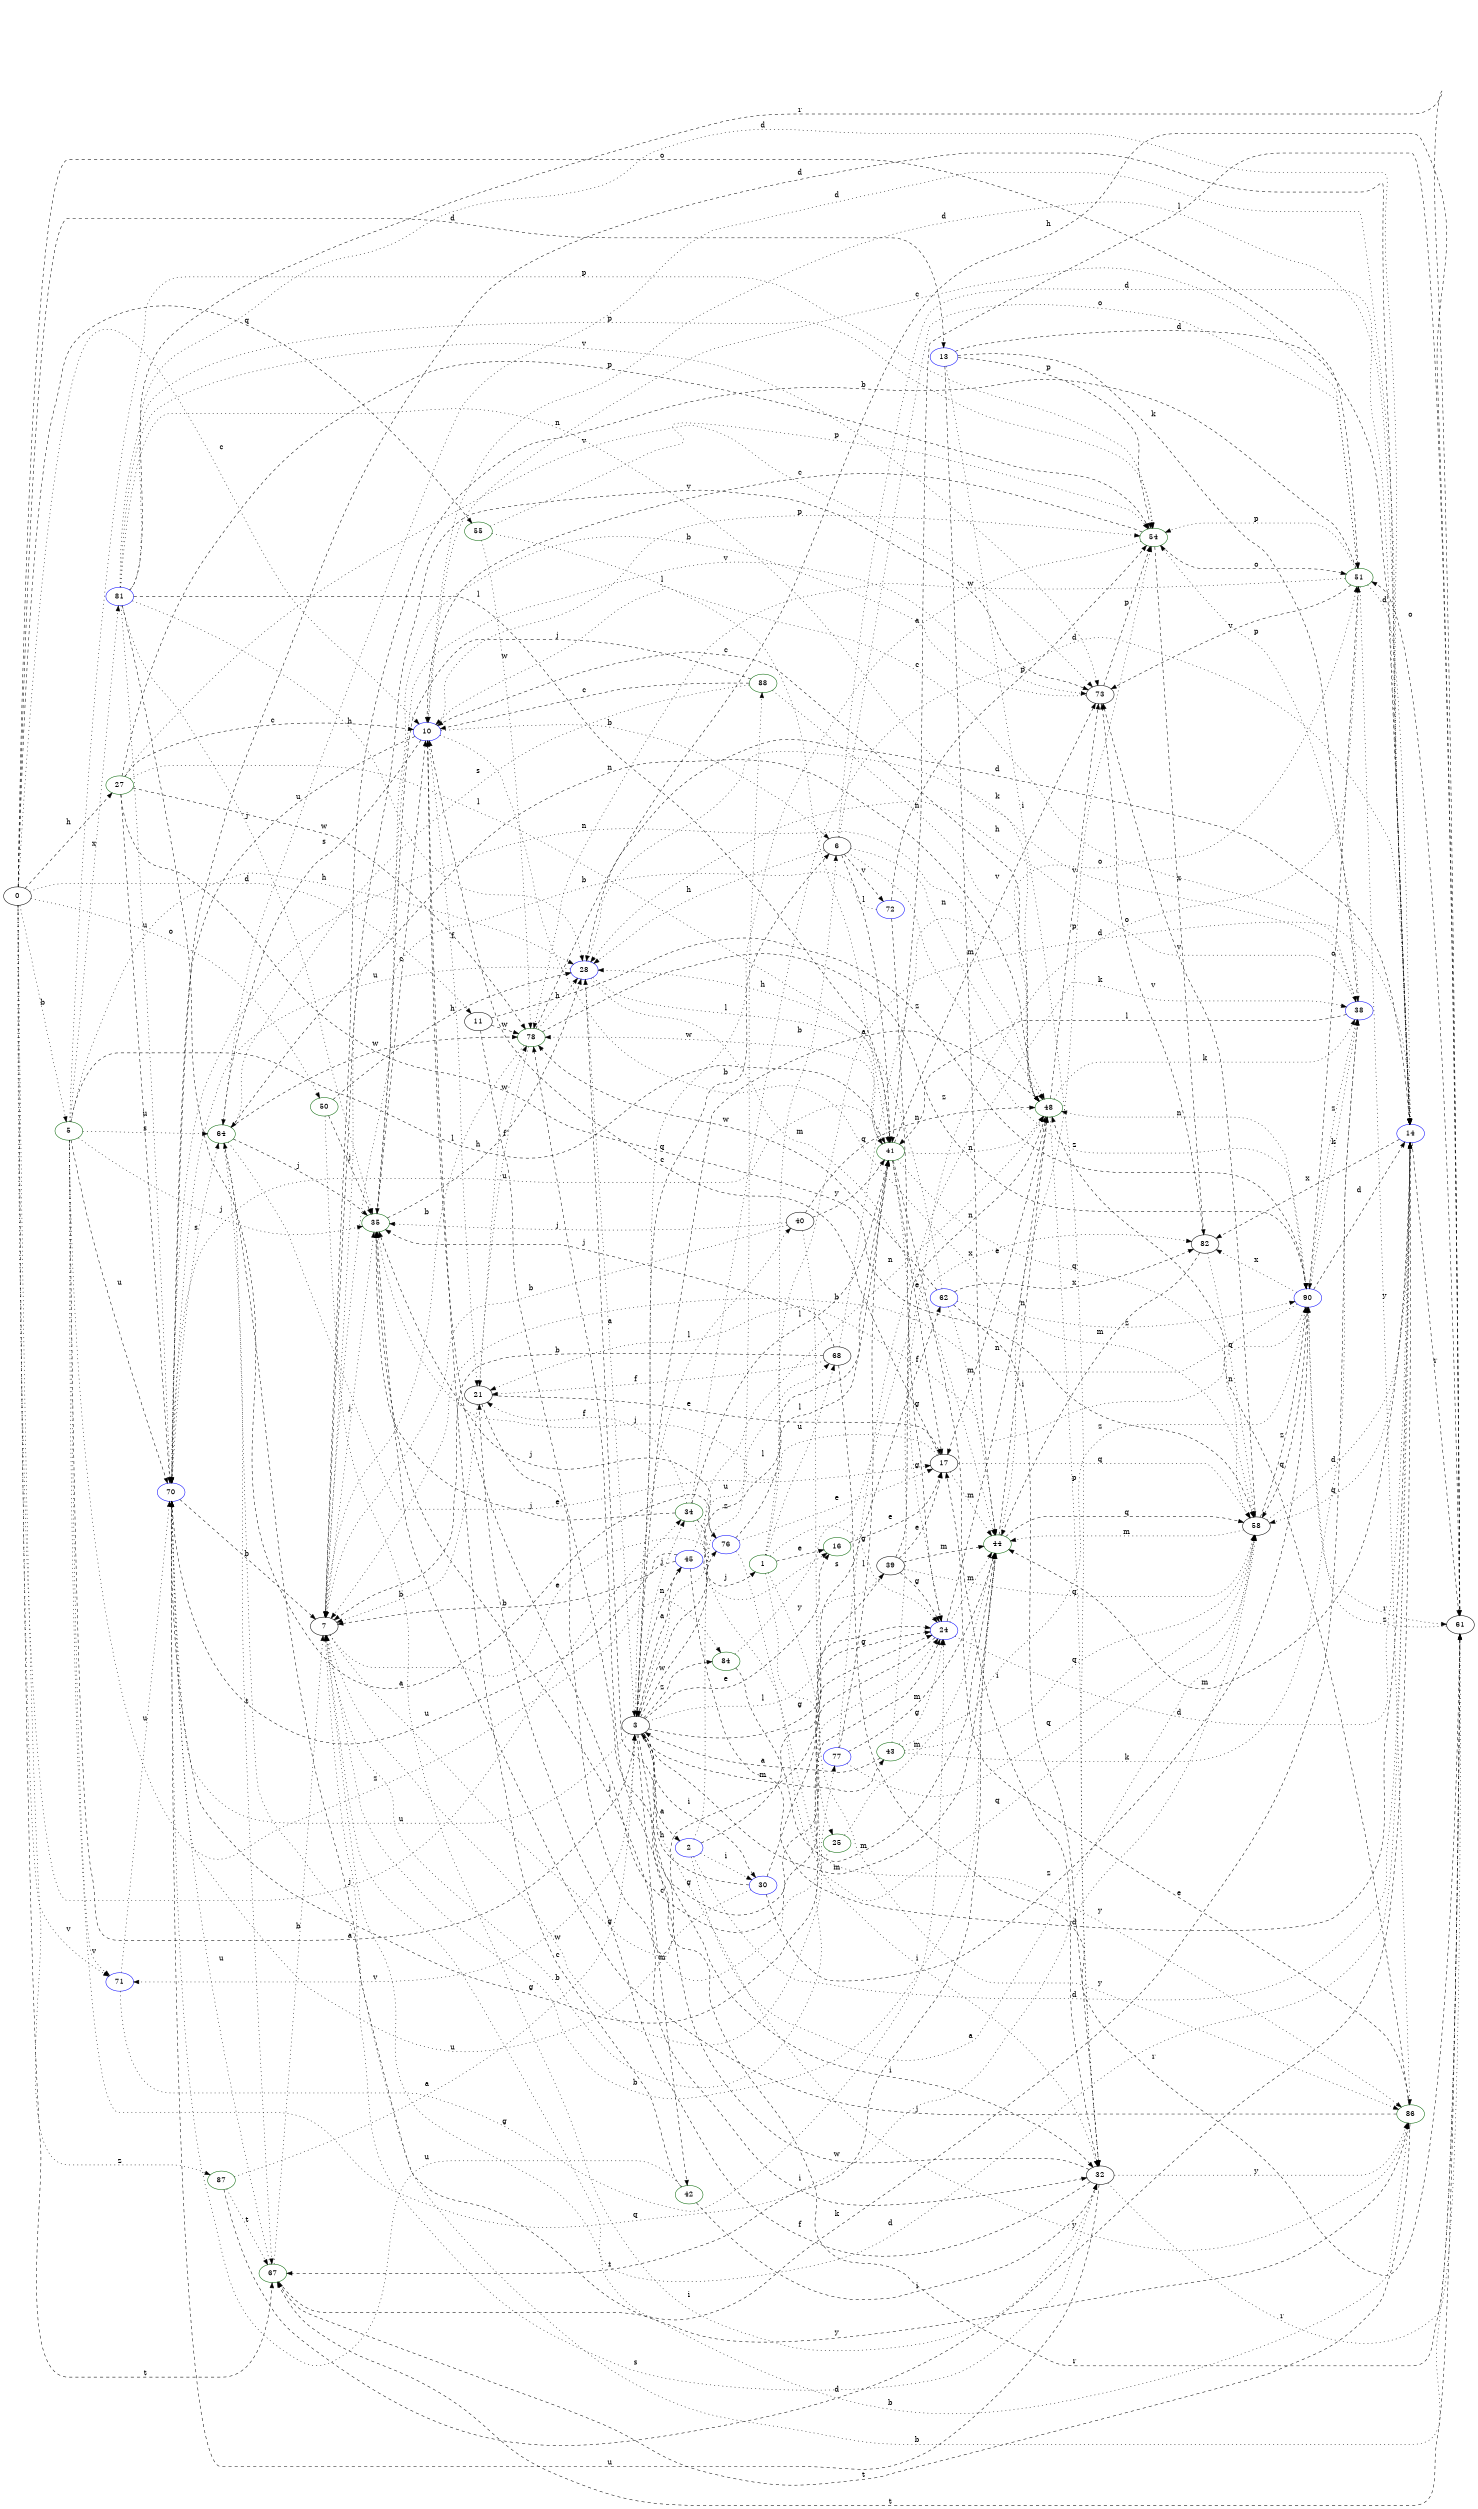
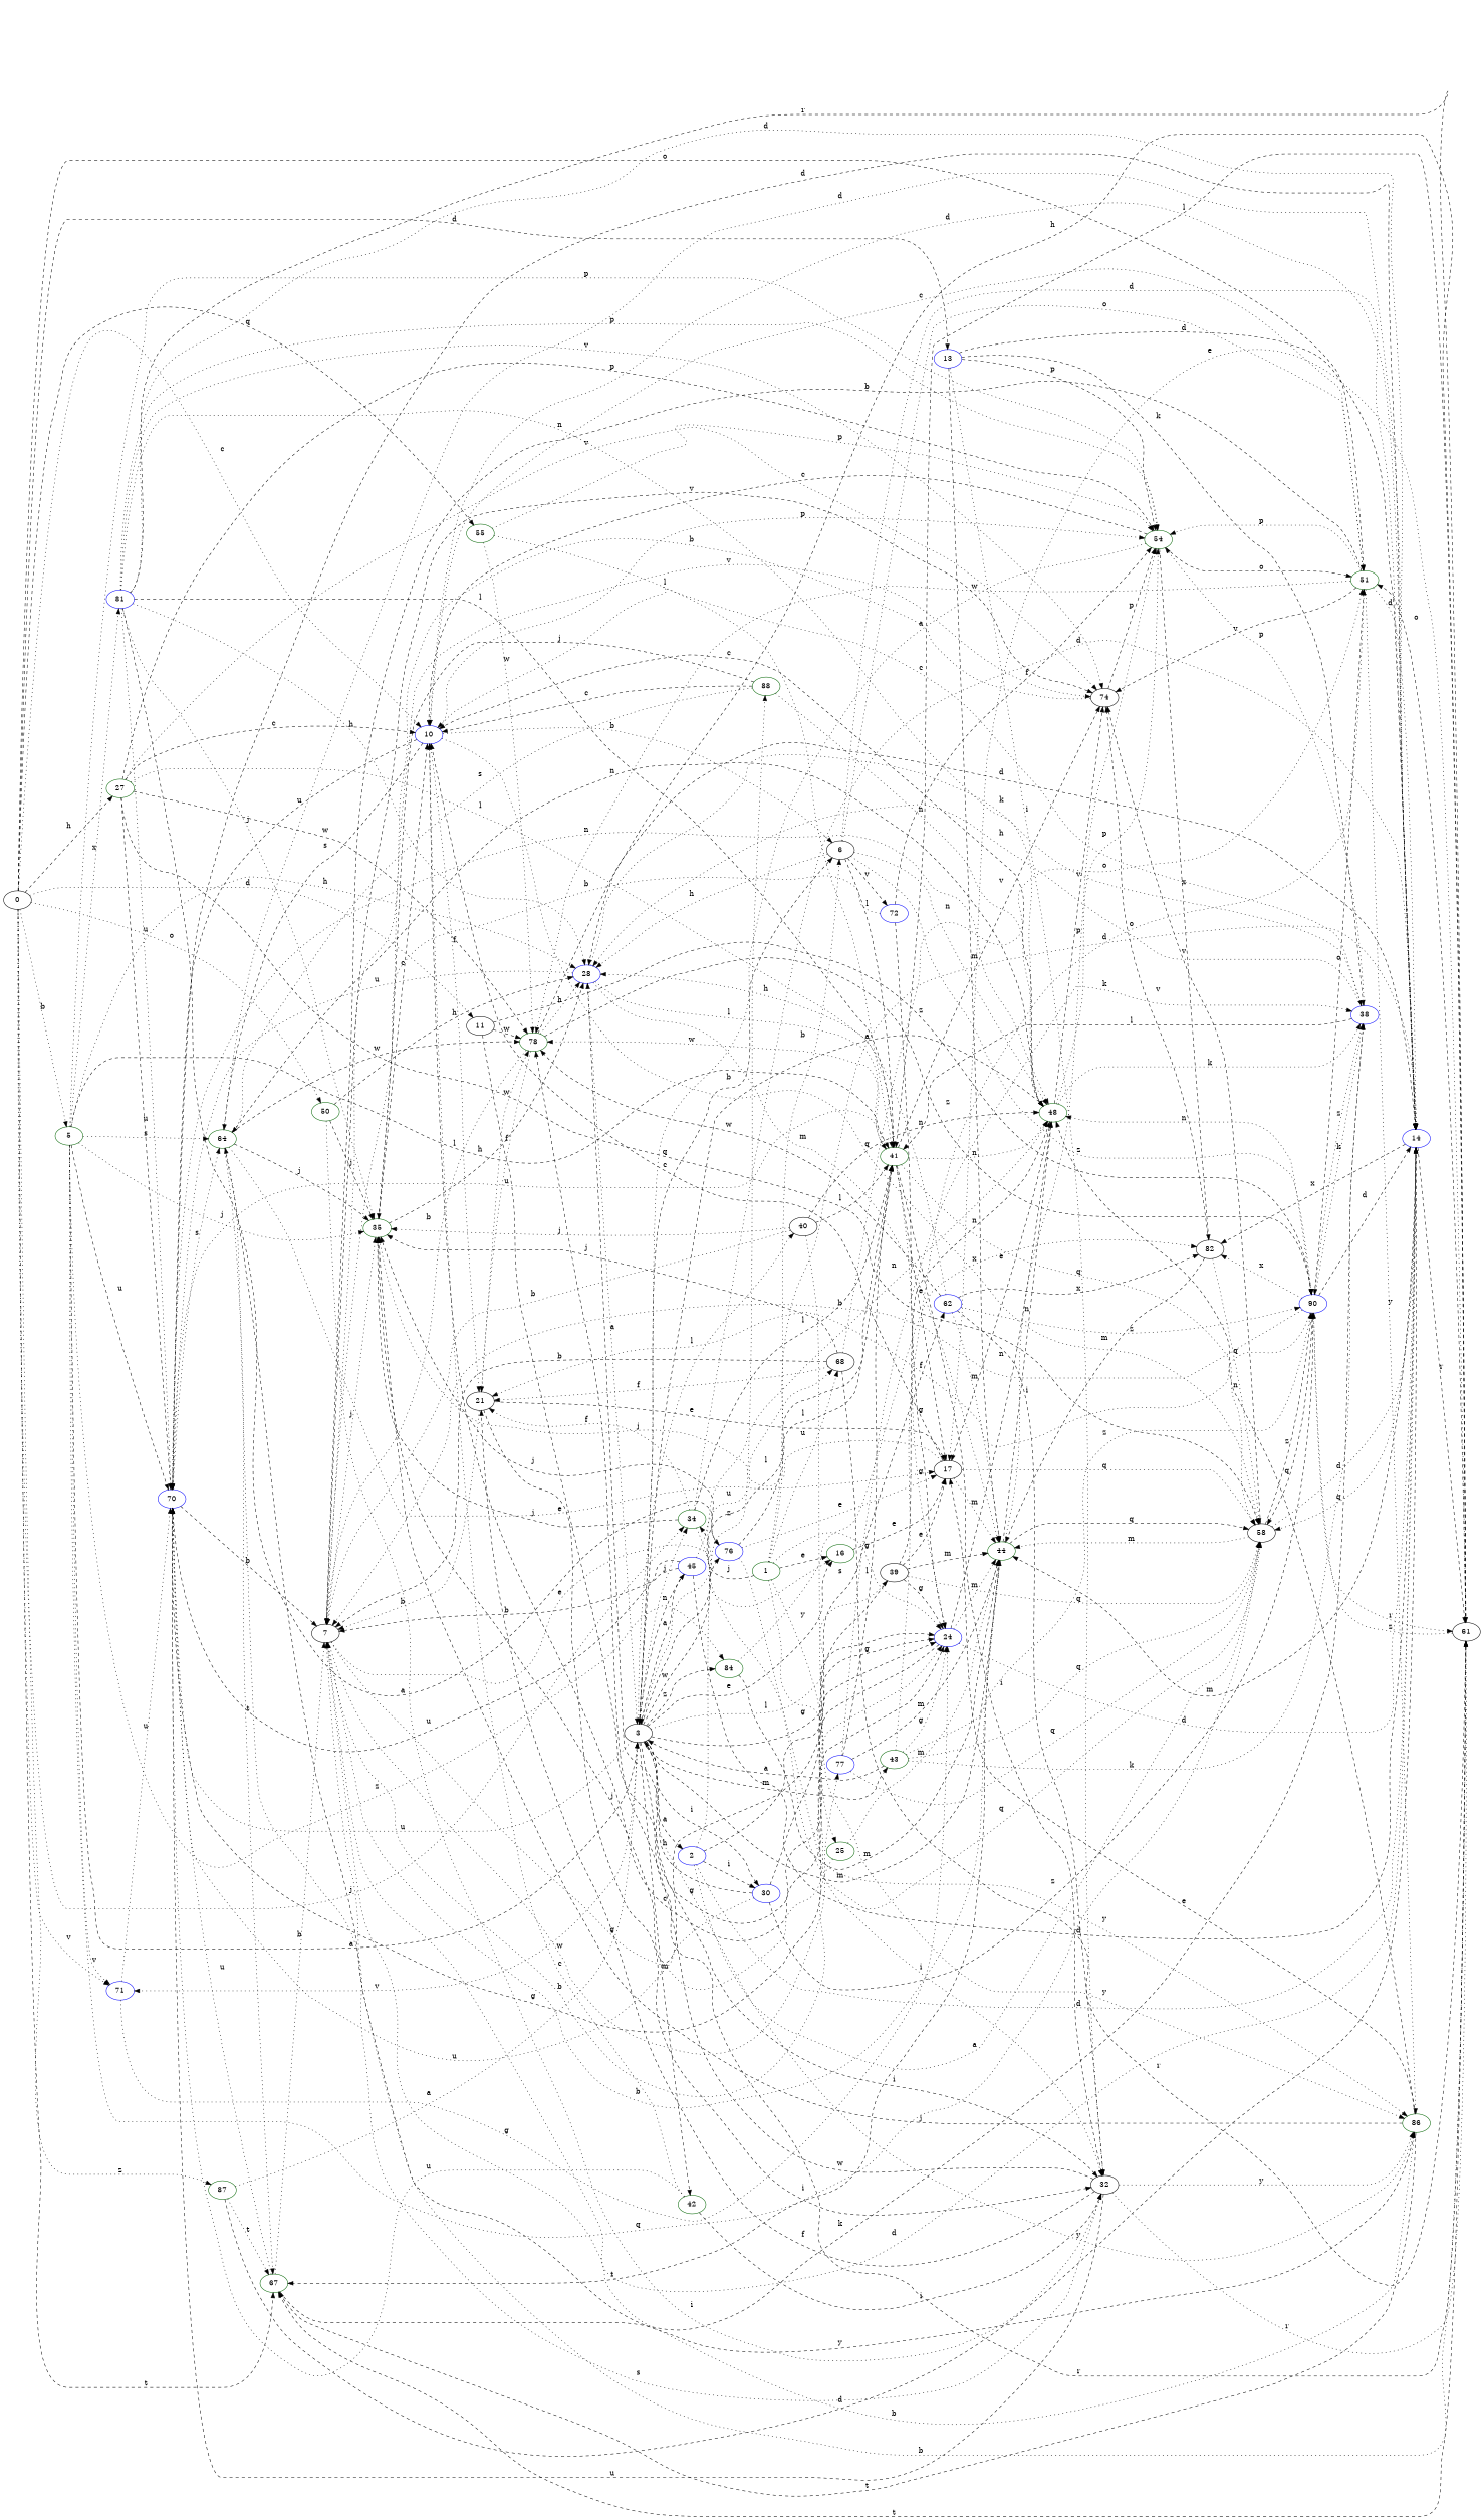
  strict digraph {
    rankdir=LR
    node [color=darkgreen]
    edge [style=dotted]
    0 [color=black]
    5
    10 [color=blue]
    11 [color=black]
    13 [color=blue]
    27
    34
    50
    51
    55
    67
    71 [color=blue]
    87
    3 [color=black]
    41
    70 [color=blue]
    n17 [label=84]
    28 [color=blue]
    35
    54
    58 [color=black]
    64
    81 [color=blue]
    6 [color=black]
    14 [color=blue]
    21 [color=black]
    24 [color=blue]
    90 [color=blue]
    78
    32 [color=black]
    44
    38 [color=blue]
-   74 [color=black label=73]
+   74 [color=black]
    86
    7 [color=black]
    1
    16
    68 [color=black]
    n39 [label=25]
    48
    72 [color=blue]
    61 [color=black]
    82 [color=black]
    17 [color=black]
    2 [color=blue]
    30 [color=blue]
    62 [color=blue]
    88
    39 [color=black]
    40 [color=black]
    42
    43
    45 [color=blue]
    76 [color=blue]
    77 [color=blue]
    0 -> 5 [label=b]
    0 -> 10 [label=c]
    0 -> 11 [label=d]
    0 -> 13 [label=d style=dashed]
    0 -> 27 [label=h style=dashed]
    0 -> 34 [label=j]
    0 -> 50 [label=o]
    0 -> 51 [label=o style=dashed]
    0 -> 55 [label=q style=dashed]
    0 -> 67 [label=t style=dashed]
    0 -> 71 [label=v]
    0 -> 87 [label=z]
    5 -> 71 [label=v]
    5 -> 3 [label=a style=dashed]
    5 -> 41 [label=l style=dashed]
    5 -> 70 [label=u style=dashed]
    5 -> n17 [label=z]
    5 -> 28 [label=h]
    5 -> 35 [label=j]
    5 -> 54 [label=p]
    5 -> 58 [label=q]
    5 -> 64 [label=s]
    5 -> 81 [label=x]
    10 -> 70 [label=u style=dashed]
    10 -> 54 [label=p]
    10 -> 58 [label=q]
    10 -> 64 [label=s style=dashed]
    10 -> 6 [label=b]
    10 -> 14 [label=d]
    10 -> 21 [label=f]
    11 -> 24 [label=g style=dashed]
    11 -> 90 [label=z style=dashed]
    11 -> 78 [label=w style=dashed]
    13 -> 54 [label=p style=dashed]
    13 -> 14 [label=d style=dashed]
    13 -> 32 [label=i]
    13 -> 44 [label=m style=dashed]
    13 -> 38 [label=k style=dashed]
    27 -> 10 [label=c style=dashed]
    27 -> 41 [label=l]
    27 -> 70 [label=u style=dashed]
    27 -> 54 [label=p style=dashed]
    27 -> 58 [label=q style=dashed]
    27 -> 78 [label=w style=dashed]
    27 -> 74 [label=v]
    34 -> 41 [label=l style=dashed]
    34 -> 35 [label=j style=dashed]
    34 -> 58 [label=q]
    34 -> 14 [label=d]
    34 -> 21 [label=f]
    50 -> 28 [label=h style=dashed]
    50 -> 35 [label=j style=dashed]
    50 -> 32 [label=i]
    51 -> 10 [label=c]
    51 -> 54 [label=p]
    51 -> 14 [label=d]
    51 -> 78 [label=w]
    51 -> 74 [label=v style=dashed]
    51 -> 86 [label=y]
    51 -> 7 [label=b style=dashed]
    55 -> 41 [label=l]
    55 -> 54 [label=p]
    55 -> 78 [label=w]
    67 -> 70 [label=u]
    67 -> 38 [label=k style=dashed]
    67 -> 7 [label=b]
    71 -> 70 [label=u]
    71 -> 24 [label=g]
    87 -> 67 [label=t]
    87 -> 3 [label=a]
    87 -> 14 [label=d style=dashed]
    3 -> 34 [label=j]
    3 -> 71 [label=v]
    3 -> 41 [label=l style=dashed]
    3 -> 70 [label=u]
    3 -> n17 [label=z style=dashed]
    3 -> 6 [label=b style=dashed]
    3 -> 24 [label=g style=dashed]
    3 -> 32 [label=i style=dashed]
    3 -> 44 [label=m style=dashed]
    3 -> 16 [label=e style=dashed]
    3 -> 68 [label=u]
    3 -> 61 [label=r style=dashed]
    3 -> 2 [label=a style=dashed]
    3 -> 30 [label=i style=dashed]
    3 -> 39 [label=l]
    3 -> 40 [label=l]
    3 -> 42 [label=m style=dashed]
    3 -> 43 [label=m style=dashed]
    3 -> 45 [label=n style=dashed]
    3 -> 76 [label=w style=dashed]
    41 -> 70 [label=u]
    41 -> 58 [label=q]
    41 -> 24 [label=g]
    41 -> 78 [label=w]
    41 -> 32 [label=i style=dashed]
    41 -> 74 [label=v style=dashed]
    41 -> 48 [label=n]
    41 -> 17 [label=e style=dashed]
    70 -> 64 [label=s]
    70 -> 14 [label=d style=dashed]
    70 -> 24 [label=g style=dashed]
    70 -> 7 [label=b style=dashed]
    70 -> 48 [label=n]
    n17 -> 44 [label=m style=dashed]
    n17 -> 82 [label=x]
    28 -> 3 [label=a]
    28 -> 41 [label=l]
    28 -> 70 [label=u]
    28 -> 44 [label=m]
    28 -> 38 [label=k]
    35 -> 10 [label=c style=dashed]
    35 -> 28 [label=h style=dashed]
    35 -> 74 [label=v]
    54 -> 10 [label=c style=dashed]
    54 -> 51 [label=o style=dashed]
    54 -> 3 [label=a]
    54 -> 82 [label=x style=dashed]
    58 -> 3 [label=a]
    58 -> 14 [label=d]
    58 -> 90 [label=z style=dashed]
    58 -> 44 [label=m]
    58 -> 74 [label=v style=dashed]
    64 -> 67 [label=t]
    64 -> 35 [label=j style=dashed]
    64 -> 14 [label=d]
    64 -> 78 [label=w style=dashed]
    64 -> 86 [label=y style=dashed]
    64 -> 48 [label=n style=dashed]
    64 -> 17 [label=e]
    81 -> 41 [label=l style=dashed]
    81 -> 70 [label=u]
    81 -> 28 [label=h]
    81 -> 35 [label=j]
    81 -> 54 [label=p]
    81 -> 14 [label=d]
    81 -> 74 [label=v]
    81 -> 48 [label=n]
    81 -> 61 [label=r style=dashed]
    81 -> 76 [label=a style=dashed]
    6 -> 51 [label=o]
    6 -> 41 [label=l style=dashed]
    6 -> 28 [label=h]
    6 -> 14 [label=d]
    6 -> 90 [label=z]
    6 -> 48 [label=n]
    6 -> 72 [label=v style=dashed]
    14 -> 58 [label=q]
    14 -> 44 [label=m style=dashed]
    14 -> 61 [label=r style=dashed]
    14 -> 82 [label=x style=dashed]
    21 -> 78 [label=w]
    21 -> 32 [label=i style=dashed]
    21 -> 7 [label=b]
    21 -> 17 [label=e style=dashed]
    24 -> 10 [label=c style=dashed]
    24 -> 14 [label=d]
    24 -> 44 [label=m]
    24 -> 48 [label=n style=dashed]
    90 -> 51 [label=o style=dashed]
    90 -> 58 [label=q style=dashed]
    90 -> 14 [label=d style=dashed]
    90 -> 21 [label=f]
    90 -> 38 [label=k]
    90 -> 7 [label=b]
    90 -> 48 [label=n]
    90 -> 61 [label=r]
    90 -> 82 [label=x]
    78 -> 28 [label=h]
    78 -> 14 [label=d style=dashed]
    78 -> 21 [label=f]
    78 -> 90 [label=z style=dashed]
    78 -> 7 [label=b]
    32 -> 70 [label=u style=dashed]
    32 -> 64 [label=s]
    32 -> 21 [label=f style=dashed]
    32 -> 78 [label=w style=dashed]
    32 -> 86 [label=y]
    32 -> 61 [label=r]
    44 -> 67 [label=t style=dashed]
    44 -> 54 [label=p]
    44 -> 58 [label=q style=dashed]
    44 -> 7 [label=b]
    44 -> 48 [label=n style=dashed]
    38 -> 10 [label=c]
    38 -> 41 [label=l style=dashed]
    38 -> 28 [label=h]
    38 -> 54 [label=p]
    38 -> 90 [label=z]
    74 -> 54 [label=p style=dashed]
    74 -> 7 [label=b]
    86 -> 67 [label=t style=dashed]
    86 -> 35 [label=j style=dashed]
    86 -> 7 [label=b]
    86 -> 48 [label=n style=dashed]
    86 -> 17 [label=e style=dashed]
    7 -> 35 [label=j]
    7 -> 14 [label=d]
    7 -> 24 [label=g]
    7 -> 74 [label=v style=dashed]
    7 -> 16 [label=e]
    7 -> 77 [label=w]
-   34 -> 1 [label=j style=dashed]
+   1 -> 34 [label=j style=dashed]
    1 -> 6 [label=b]
    1 -> 14 [label=d]
    1 -> 24 [label=g]
    1 -> 86 [label=y]
    1 -> 16 [label=e style=dashed]
    1 -> 68 [label=u]
    1 -> n39 [label=y]
    16 -> 17 [label=e style=dashed]
    68 -> 51 [label=o]
    68 -> 35 [label=j style=dashed]
    68 -> 21 [label=f]
    68 -> 7 [label=b style=dashed]
    68 -> 61 [label=r style=dashed]
    n39 -> 44 [label=m]
    n39 -> 7 [label=b]
    48 -> 10 [label=c style=dashed]
    48 -> 3 [label=a style=dashed]
-   48 -> 32 [label=p]
+   48 -> 54 [label=p]
    48 -> 38 [label=k]
    48 -> 74 [label=v style=dashed]
    48 -> 17 [label=e style=dashed]
-   72 -> 54 [label=p style=dashed]
+   72 -> 54 [label=f style=dashed]
    72 -> 24 [label=g style=dashed]
    72 -> 7 [label=b]
    61 -> 51 [label=o style=dashed]
    61 -> 67 [label=t style=dashed]
    61 -> 41 [label=l style=dashed]
    61 -> 28 [label=h style=dashed]
    61 -> 90 [label=z]
    61 -> 7 [label=b]
+   61 -> 17 [label=e]
    82 -> 58 [label=q]
    82 -> 44 [label=m style=dashed]
    82 -> 74 [label=v style=dashed]
    17 -> 10 [label=c style=dashed]
    17 -> 35 [label=j]
    17 -> 58 [label=q]
    17 -> 44 [label=m]
    2 -> 14 [label=d]
    2 -> 86 [label=y]
-   2 -> 30 [label=i]
+   2 -> 30 [label=i style=dashed]
    2 -> 62 [label=s style=dashed]
    2 -> 88 [label=z]
    30 -> 70 [label=u]
    30 -> 28 [label=h style=dashed]
    30 -> 24 [label=g style=dashed]
    30 -> 90 [label=z style=dashed]
    62 -> 28 [label=h]
    62 -> 90 [label=z]
    62 -> 78 [label=w style=dashed]
    62 -> 32 [label=i style=dashed]
    62 -> 44 [label=m]
    62 -> 82 [label=x style=dashed]
    88 -> 10 [label=c style=dashed]
    88 -> 35 [label=j style=dashed]
    88 -> 64 [label=s]
    88 -> 48 [label=n]
    39 -> 35 [label=j style=dashed]
    39 -> 58 [label=q]
    39 -> 24 [label=g style=dashed]
    39 -> 44 [label=m style=dashed]
    39 -> 48 [label=n style=dashed]
    39 -> 17 [label=e style=dashed]
-   40 -> 41 [label=y style=dashed]
+   40 -> 41 [label=l style=dashed]
    40 -> 35 [label=j]
    40 -> 86 [label=y]
    40 -> 7 [label=b]
    40 -> 48 [label=n style=dashed]
-   42 -> 10 [label=c style=dashed]
+   42 -> 10 [label=c]
    42 -> 70 [label=u]
    42 -> 32 [label=i style=dashed]
    43 -> 51 [label=o]
    43 -> 3 [label=a style=dashed]
    43 -> 58 [label=q]
    43 -> 24 [label=g]
    43 -> 90 [label=z]
    43 -> 38 [label=k]
    45 -> 3 [label=a style=dashed]
    45 -> 70 [label=u style=dashed]
    45 -> 14 [label=d style=dashed]
    45 -> 7 [label=b style=dashed]
    45 -> 48 [label=n]
    76 -> 41 [label=l style=dashed]
    76 -> 35 [label=j style=dashed]
    76 -> 32 [label=i]
    76 -> 17 [label=e]
    77 -> 41 [label=l style=dashed]
    77 -> 58 [label=q]
    77 -> 44 [label=m style=dashed]
    77 -> 38 [label=k]
  }
